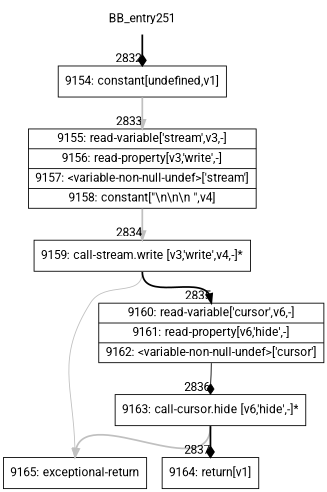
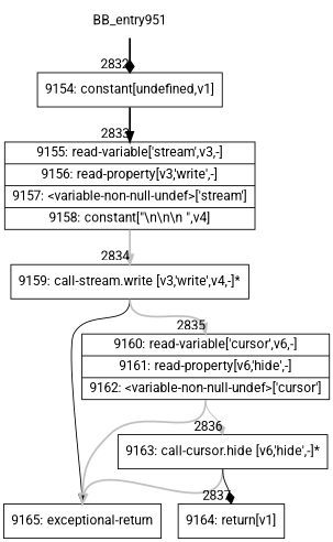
  digraph {
    fontname=Roboto
    rankdir=TD
    node [fontname=Roboto shape=record]
    edge [arrowhead=normal fontname=Roboto headport=n style=bold tailport=s]
-   BB_entry251 [shape=none]
+   BB_entry251 [shape=none label=BB_entry951]
    n2 [label="{9154: constant[undefined,v1]}"]
    n3 [label="{9155: read-variable['stream',v3,-]|9156: read-property[v3,'write',-]|9157: \<variable-non-null-undef\>['stream']|9158: constant[\"\\n\\n\\n  \",v4]}"]
    n4 [label="{9159: call-stream.write [v3,'write',v4,-]*}"]
    n5 [label="{9165: exceptional-return}"]
    n6 [label="{9160: read-variable['cursor',v6,-]|9161: read-property[v6,'hide',-]|9162: \<variable-non-null-undef\>['cursor']}"]
    n7 [label="{9163: call-cursor.hide [v6,'hide',-]*}"]
    n8 [label="{9164: return[v1]}"]
    BB_entry251 -> n2 [arrowhead=diamond headlabel="    2832"]
-   n2 -> n3 [headlabel="      2833" color=gray]
+   n2 -> n3 [headlabel="      2833"]
    n3 -> n4 [color=gray headlabel="      2834"]
-   n4 -> n5 [color=gray style=solid]
-   n4 -> n6 [headlabel="      2835"]
-   n6 -> n7 [arrowhead=diamond headlabel="      2836" style=solid]
+   n4 -> n5 [color=black style=solid]
+   n4 -> n6 [headlabel="      2835" color=gray]
+   n6 -> n5 [arrowhead=onormal color=gray]
+   n6 -> n7 [arrowhead=diamond headlabel="      2836" style=solid color=gray]
    n7 -> n5 [arrowhead=onormal color=gray]
-   n7 -> n8 [arrowhead=diamond headlabel="      2837"]
+   n7 -> n8 [arrowhead=diamond headlabel="      2837" style=solid]
  }
